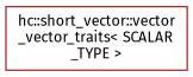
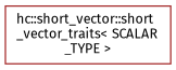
  digraph {
    rankdir=LR
    fontname="Fira Sans"
-   n1 [color=brown fillcolor=white fontname="Fira Sans" fontsize=10 height=0.2 label="hc::short_vector::vector\l_vector_traits\< SCALAR\l_TYPE \>" shape=record style=filled width=0.4]
+   n1 [color=brown fillcolor=white fontname="Fira Sans" fontsize=10 height=0.2 label="hc::short_vector::short\l_vector_traits\< SCALAR\l_TYPE \>" shape=record style=filled width=0.4]
  }
